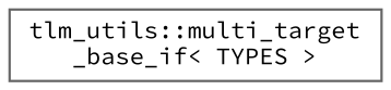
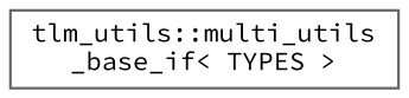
  digraph {
    rankdir=LR
    fontname="Source Code Pro"
-   n1 [color=grey40 fillcolor=white fontname="Source Code Pro" fontsize=10 height=0.2 label="tlm_utils::multi_target\l_base_if\< TYPES \>" shape=box style=filled width=0.4]
+   n1 [color=grey40 fillcolor=white fontname="Source Code Pro" fontsize=10 height=0.2 label="tlm_utils::multi_utils\l_base_if\< TYPES \>" shape=box style=filled width=0.4]
  }
